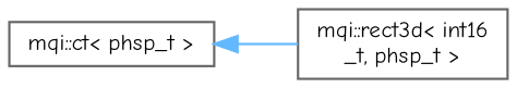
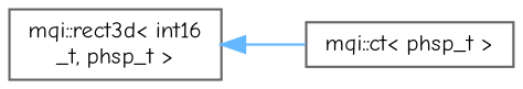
  digraph {
    rankdir=LR
    fontname="Comic Neue"
    node [color=grey40 fillcolor=white fontname="Comic Neue" fontsize=10 shape=box style=filled]
    n1 [height=0.2 label="mqi::rect3d\< int16\l_t, phsp_t \>" width=0.4]
    n2 [height=0.2 label="mqi::ct\< phsp_t \>" width=0.4]
-   n2 -> n1 [color=steelblue1 dir=back fontname="Comic Neue" fontsize=10 labelfontname=Helvetica labelfontsize=10 style=solid]
+   n1 -> n2 [color=steelblue1 dir=back fontname="Comic Neue" fontsize=10 labelfontname=Helvetica labelfontsize=10 style=solid]
  }
